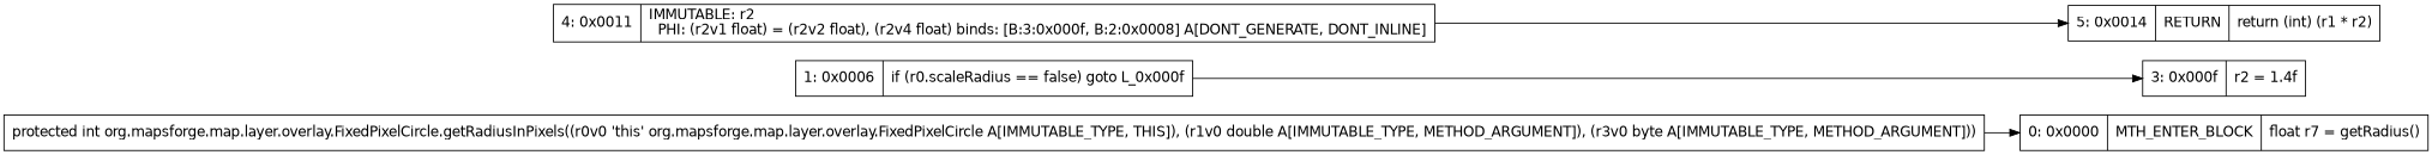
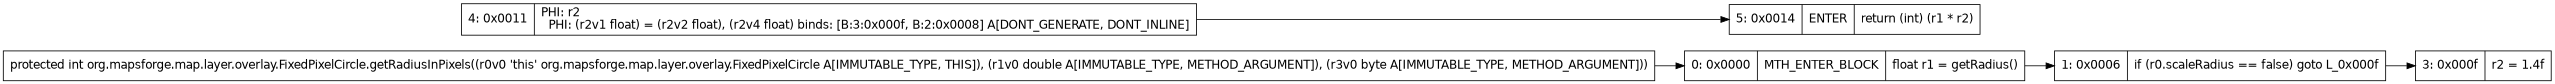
  digraph {
    fontname="DejaVu Sans"
    rankdir=LR
    node [fontname="DejaVu Sans" shape=record]
    edge [fontname="DejaVu Sans"]
-   n1 [label="{0\:\ 0x0000|MTH_ENTER_BLOCK\l|float r7 = getRadius()\l}"]
+   n1 [label="{0\:\ 0x0000|MTH_ENTER_BLOCK\l|float r1 = getRadius()\l}"]
    n2 [label="{1\:\ 0x0006|if (r0.scaleRadius == false) goto L_0x000f\l}"]
    n3 [label="{3\:\ 0x000f|r2 = 1.4f\l}"]
-   n4 [label="{4\:\ 0x0011|IMMUTABLE: r2 \l  PHI: (r2v1 float) = (r2v2 float), (r2v4 float) binds: [B:3:0x000f, B:2:0x0008] A[DONT_GENERATE, DONT_INLINE]\l}"]
-   n5 [label="{5\:\ 0x0014|RETURN\l|return (int) (r1 * r2)\l}"]
+   n4 [label="{4\:\ 0x0011|PHI: r2 \l  PHI: (r2v1 float) = (r2v2 float), (r2v4 float) binds: [B:3:0x000f, B:2:0x0008] A[DONT_GENERATE, DONT_INLINE]\l}"]
+   n5 [label="{5\:\ 0x0014|ENTER\l|return (int) (r1 * r2)\l}"]
    n6 [label="{protected int org.mapsforge.map.layer.overlay.FixedPixelCircle.getRadiusInPixels((r0v0 'this' org.mapsforge.map.layer.overlay.FixedPixelCircle A[IMMUTABLE_TYPE, THIS]), (r1v0 double A[IMMUTABLE_TYPE, METHOD_ARGUMENT]), (r3v0 byte A[IMMUTABLE_TYPE, METHOD_ARGUMENT])) }"]
+   n1 -> n2
    n2 -> n3
    n4 -> n5
    n6 -> n1
  }
